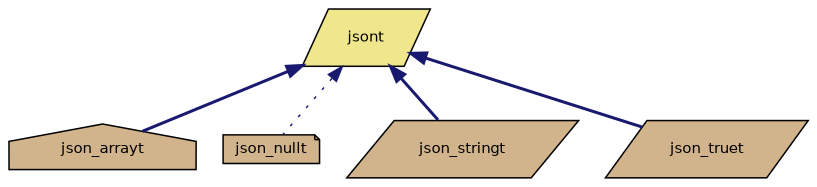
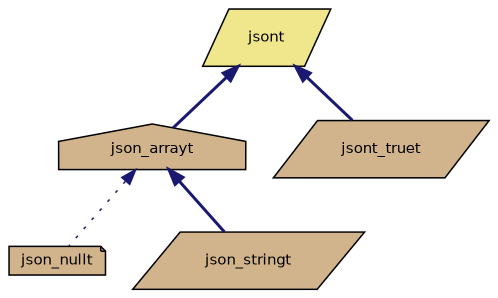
  digraph {
    node [color=black fillcolor=tan fontname=Helvetica fontsize=10 shape=parallelogram style=filled]
    edge [color=midnightblue dir=back fontname=Helvetica fontsize=10 labelfontname=Helvetica labelfontsize=10 style=bold]
    n1 [fillcolor=khaki fontcolor=black height=0.2 label=jsont width=0.4]
    n2 [height=0.2 label=json_arrayt shape=house width=0.4]
    n3 [height=0.2 label=json_nullt shape=note width=0.4]
    n4 [height=0.2 label=json_stringt width=0.4]
-   n5 [height=0.2 label=json_truet width=0.4]
+   n5 [height=0.2 label=jsont_truet width=0.4]
    n1 -> n2
-   n1 -> n3 [style=dotted]
-   n1 -> n4
+   n2 -> n3 [style=dotted]
+   n2 -> n4
    n1 -> n5
  }
